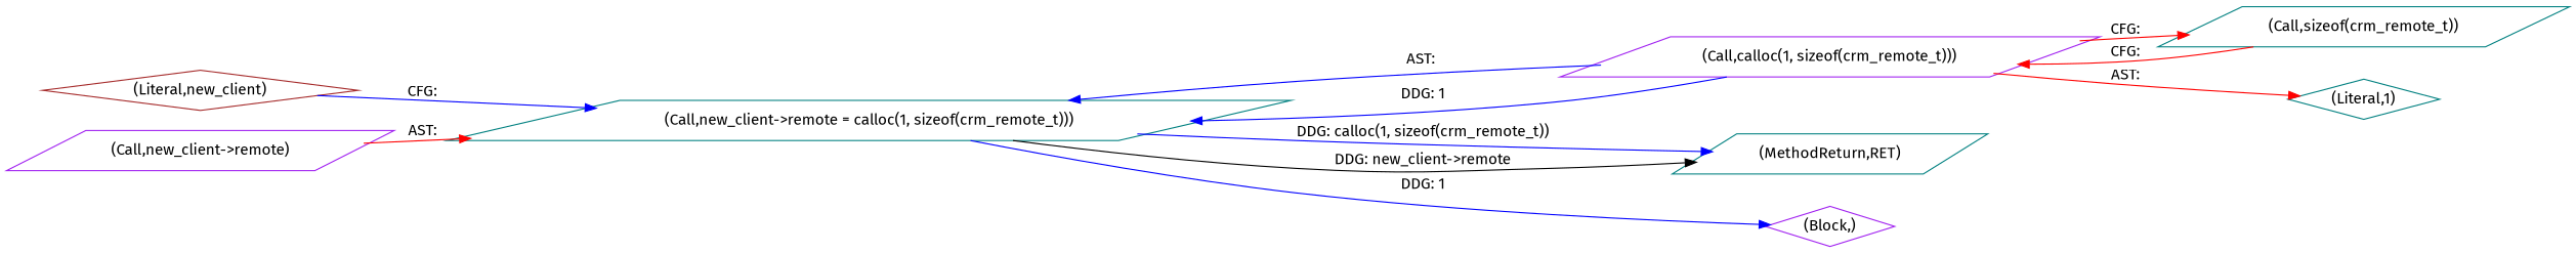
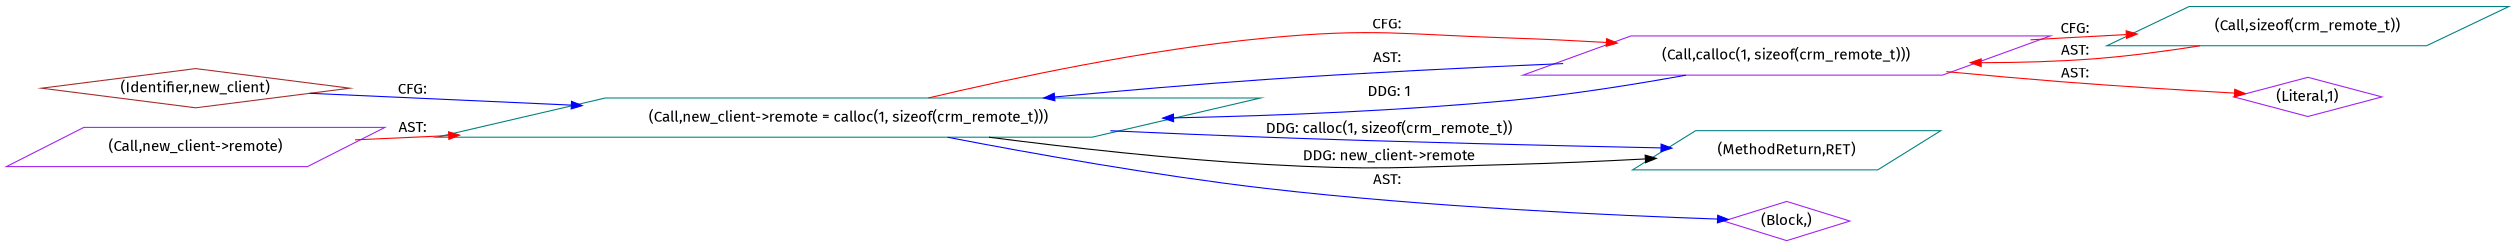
  digraph {
    fontname="Fira Sans"
    rankdir=LR
    node [color=purple fontname="Fira Sans" shape=parallelogram]
    edge [color=red fontname="Fira Sans"]
    n1 [color=teal label="(Call,new_client->remote = calloc(1, sizeof(crm_remote_t)))"]
    n2 [label="(Call,calloc(1, sizeof(crm_remote_t)))"]
    n3 [color=teal label="(MethodReturn,RET)"]
    n4 [label="(Block,)" shape=diamond]
    n5 [color=teal label="(Call,sizeof(crm_remote_t))"]
-   n6 [color=teal label="(Literal,1)" shape=diamond]
-   n7 [color=brown label="(Literal,new_client)" shape=diamond]
+   n6 [label="(Literal,1)" shape=diamond]
+   n7 [color=brown label="(Identifier,new_client)" shape=diamond]
    n8 [label="(Call,new_client->remote)"]
+   n1 -> n2 [label="CFG: "]
    n1 -> n3 [color=blue label="DDG: calloc(1, sizeof(crm_remote_t))"]
    n1 -> n3 [color=black label="DDG: new_client->remote"]
-   n1 -> n4 [color=blue label="DDG: 1"]
+   n1 -> n4 [color=blue label="AST: "]
    n2 -> n1 [color=blue label="AST: "]
    n2 -> n1 [color=blue label="DDG: 1"]
    n2 -> n5 [label="CFG: "]
    n2 -> n6 [label="AST: "]
-   n5 -> n2 [label="CFG: "]
+   n5 -> n2 [label="AST: "]
    n7 -> n1 [color=blue label="CFG: "]
    n8 -> n1 [label="AST: "]
  }
